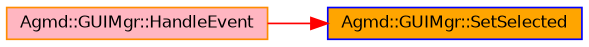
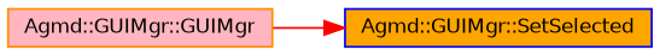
  digraph {
    rankdir=LR
    node [fontname=Helvetica fontsize=10 shape=record style=filled]
-   n1 [color=darkorange fillcolor=lightpink fontcolor=black height=0.2 label="Agmd::GUIMgr::HandleEvent" width=0.4]
+   n1 [color=darkorange fillcolor=lightpink fontcolor=black height=0.2 label="Agmd::GUIMgr::GUIMgr" width=0.4]
    n2 [color=blue fillcolor=orange height=0.2 label="Agmd::GUIMgr::SetSelected" width=0.4]
    n1 -> n2 [color=red fontname=Helvetica fontsize=10 labelfontname=Helvetica labelfontsize=10 style=solid]
  }
